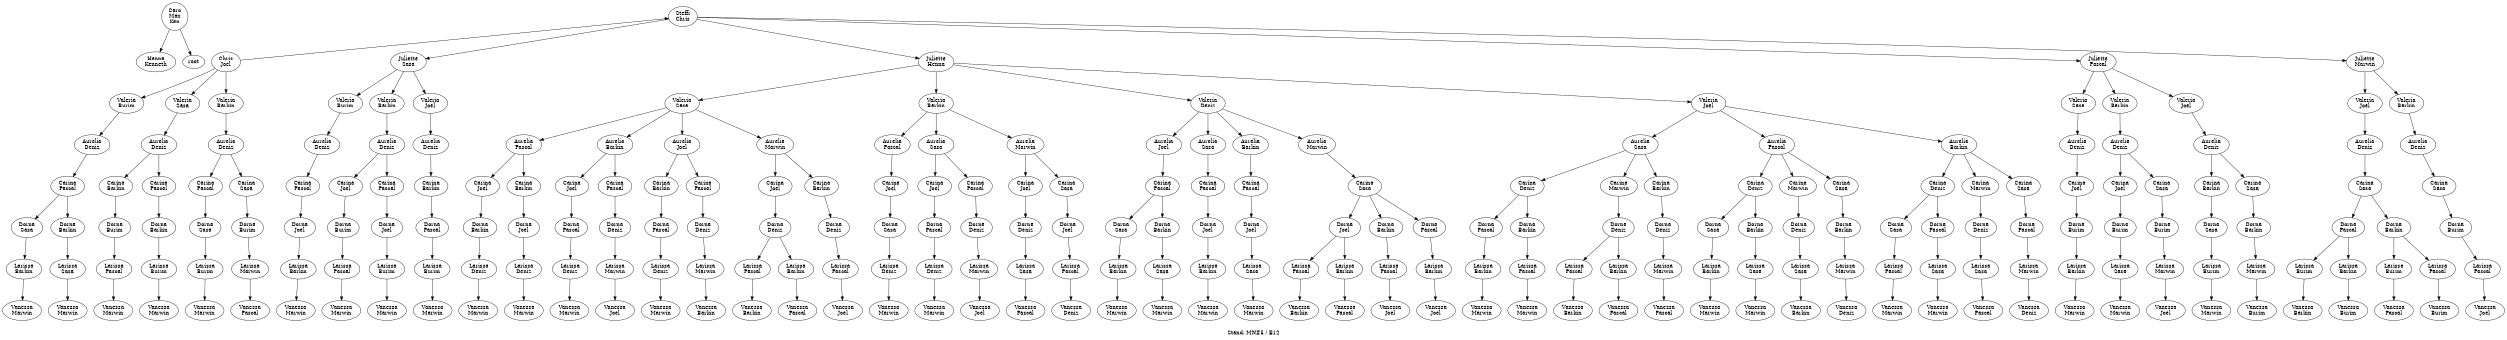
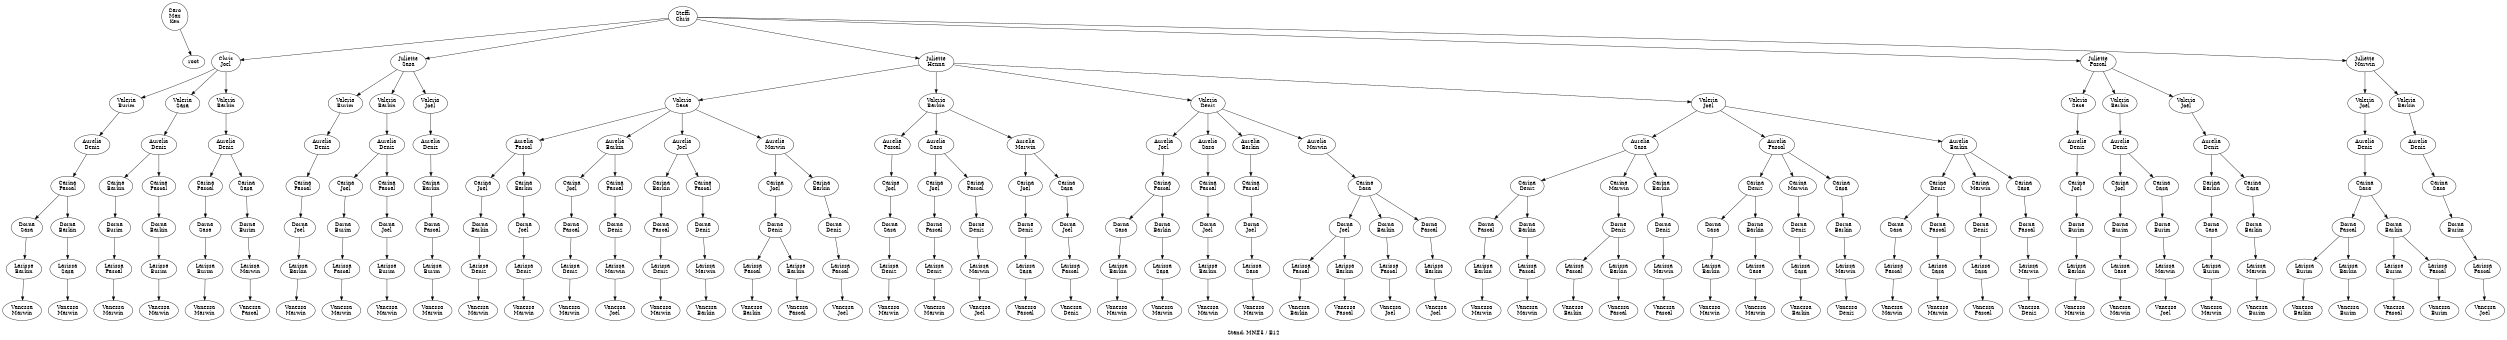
  digraph {
    label="Stand: MN#5 / E12"
    labelloc=b
    ranksep=0.8
    n1 [label="Caro\nMax\nKen"]
-   n2 [label="Henna\nKenneth"]
    root
    n4 [label="Steffi\nChris"]
    n5 [label="Chris\nJoel"]
    n6 [label="Juliette\nSasa"]
    n7 [label="Juliette\nHenna"]
    n8 [label="Juliette\nPascal"]
    n9 [label="Juliette\nMarwin"]
    n10 [label="Valeria\nBurim"]
    n11 [label="Valeria\nSasa"]
    n12 [label="Valeria\nBarkin"]
    n13 [label="Valeria\nBurim"]
    n14 [label="Valeria\nBarkin"]
    n15 [label="Valeria\nJoel"]
    n16 [label="Valeria\nSasa"]
    n17 [label="Valeria\nBarkin"]
    n18 [label="Valeria\nDeniz"]
    n19 [label="Valeria\nJoel"]
    n20 [label="Valeria\nSasa"]
    n21 [label="Valeria\nBarkin"]
    n22 [label="Valeria\nJoel"]
    n23 [label="Valeria\nJoel"]
    n24 [label="Valeria\nBarkin"]
    n25 [label="Aurelia\nDeniz"]
    n26 [label="Aurelia\nDeniz"]
    n27 [label="Aurelia\nDeniz"]
    n28 [label="Carina\nPascal"]
    n29 [label="Dorna\nSasa"]
    n30 [label="Dorna\nBarkin"]
    n31 [label="Larissa\nBarkin"]
    n32 [label="Larissa\nSasa"]
    n33 [label="Vanessa\nMarwin"]
    n34 [label="Aurelia\nDeniz"]
    n35 [label="Aurelia\nDeniz"]
    n36 [label="Aurelia\nDeniz"]
    n37 [label="Carina\nPascal"]
    n38 [label="Dorna\nJoel"]
    n39 [label="Larissa\nBarkin"]
    n40 [label="Vanessa\nMarwin"]
    n41 [label="Vanessa\nMarwin"]
    n42 [label="Carina\nBarkin"]
    n43 [label="Carina\nPascal"]
    n44 [label="Dorna\nBurim"]
    n45 [label="Dorna\nBarkin"]
    n46 [label="Larissa\nPascal"]
    n47 [label="Vanessa\nMarwin"]
    n48 [label="Aurelia\nPascal"]
    n49 [label="Aurelia\nBarkin"]
    n50 [label="Aurelia\nJoel"]
    n51 [label="Aurelia\nMarwin"]
    n52 [label="Aurelia\nPascal"]
    n53 [label="Aurelia\nSasa"]
    n54 [label="Aurelia\nMarwin"]
    n55 [label="Aurelia\nJoel"]
    n56 [label="Aurelia\nSasa"]
    n57 [label="Aurelia\nBarkin"]
    n58 [label="Aurelia\nMarwin"]
    n59 [label="Aurelia\nSasa"]
    n60 [label="Aurelia\nPascal"]
    n61 [label="Aurelia\nBarkin"]
    n62 [label="Carina\nJoel"]
    n63 [label="Carina\nBarkin"]
    n64 [label="Carina\nJoel"]
    n65 [label="Carina\nPascal"]
    n66 [label="Carina\nBarkin"]
    n67 [label="Carina\nPascal"]
    n68 [label="Carina\nJoel"]
    n69 [label="Carina\nBarkin"]
    n70 [label="Dorna\nBarkin"]
    n71 [label="Dorna\nJoel"]
    n72 [label="Larissa\nDeniz"]
    n73 [label="Vanessa\nMarwin"]
    n74 [label="Dorna\nPascal"]
    n75 [label="Dorna\nDeniz"]
    n76 [label="Larissa\nDeniz"]
    n77 [label="Vanessa\nMarwin"]
    n78 [label="Dorna\nPascal"]
    n79 [label="Dorna\nDeniz"]
    n80 [label="Larissa\nDeniz"]
    n81 [label="Vanessa\nMarwin"]
    n82 [label="Larissa\nDeniz"]
    n83 [label="Vanessa\nMarwin"]
    n84 [label="Aurelia\nDeniz"]
    n85 [label="Aurelia\nDeniz"]
    n86 [label="Aurelia\nDeniz"]
    n87 [label="Carina\nJoel"]
    n88 [label="Dorna\nBurim"]
    n89 [label="Larissa\nBarkin"]
    n90 [label="Vanessa\nMarwin"]
    n91 [label="Larissa\nBurim"]
    n92 [label="Vanessa\nMarwin"]
    n93 [label="Carina\nJoel"]
    n94 [label="Carina\nPascal"]
    n95 [label="Dorna\nBurim"]
    n96 [label="Dorna\nJoel"]
    n97 [label="Larissa\nPascal"]
    n98 [label="Vanessa\nMarwin"]
    n99 [label="Larissa\nBurim"]
    n100 [label="Vanessa\nMarwin"]
    n101 [label="Carina\nPascal"]
    n102 [label="Carina\nSasa"]
    n103 [label="Dorna\nSasa"]
    n104 [label="Dorna\nBurim"]
    n105 [label="Larissa\nBurim"]
    n106 [label="Vanessa\nMarwin"]
    n107 [label="Carina\nJoel"]
    n108 [label="Carina\nJoel"]
    n109 [label="Carina\nPascal"]
    n110 [label="Carina\nJoel"]
    n111 [label="Carina\nSasa"]
    n112 [label="Dorna\nSasa"]
    n113 [label="Larissa\nDeniz"]
    n114 [label="Vanessa\nMarwin"]
    n115 [label="Dorna\nPascal"]
    n116 [label="Dorna\nDeniz"]
    n117 [label="Larissa\nDeniz"]
    n118 [label="Vanessa\nMarwin"]
    n119 [label="Carina\nJoel"]
    n120 [label="Carina\nSasa"]
    n121 [label="Dorna\nBurim"]
    n122 [label="Dorna\nBurim"]
    n123 [label="Larissa\nSasa"]
    n124 [label="Vanessa\nMarwin"]
    n125 [label="Carina\nPascal"]
    n126 [label="Carina\nPascal"]
    n127 [label="Carina\nPascal"]
    n128 [label="Carina\nSasa"]
    n129 [label="Dorna\nSasa"]
    n130 [label="Dorna\nBarkin"]
    n131 [label="Larissa\nBarkin"]
    n132 [label="Larissa\nSasa"]
    n133 [label="Vanessa\nMarwin"]
    n134 [label="Dorna\nJoel"]
    n135 [label="Larissa\nBarkin"]
    n136 [label="Vanessa\nMarwin"]
    n137 [label="Dorna\nJoel"]
    n138 [label="Larissa\nSasa"]
    n139 [label="Vanessa\nMarwin"]
    n140 [label="Vanessa\nMarwin"]
    n141 [label="Carina\nDeniz"]
    n142 [label="Carina\nMarwin"]
    n143 [label="Carina\nBarkin"]
    n144 [label="Carina\nDeniz"]
    n145 [label="Carina\nMarwin"]
    n146 [label="Carina\nSasa"]
    n147 [label="Carina\nDeniz"]
    n148 [label="Carina\nMarwin"]
    n149 [label="Carina\nSasa"]
    n150 [label="Dorna\nPascal"]
    n151 [label="Dorna\nBarkin"]
    n152 [label="Dorna\nDeniz"]
    n153 [label="Dorna\nDeniz"]
    n154 [label="Larissa\nBarkin"]
    n155 [label="Larissa\nPascal"]
    n156 [label="Vanessa\nMarwin"]
    n157 [label="Dorna\nSasa"]
    n158 [label="Dorna\nBarkin"]
    n159 [label="Dorna\nDeniz"]
    n160 [label="Dorna\nBarkin"]
    n161 [label="Larissa\nBarkin"]
    n162 [label="Larissa\nSasa"]
    n163 [label="Vanessa\nMarwin"]
    n164 [label="Carina\nBarkin"]
    n165 [label="Dorna\nPascal"]
    n166 [label="Larissa\nBurim"]
    n167 [label="Vanessa\nMarwin"]
    n168 [label="Carina\nBarkin"]
    n169 [label="Carina\nSasa"]
    n170 [label="Dorna\nSasa"]
    n171 [label="Dorna\nBarkin"]
    n172 [label="Larissa\nBurim"]
    n173 [label="Vanessa\nMarwin"]
    n174 [label="Dorna\nSasa"]
    n175 [label="Dorna\nPascal"]
    n176 [label="Dorna\nDeniz"]
    n177 [label="Dorna\nPascal"]
    n178 [label="Larissa\nPascal"]
    n179 [label="Larissa\nSasa"]
    n180 [label="Vanessa\nMarwin"]
    n181 [label="Vanessa\nMarwin"]
    n182 [label="Vanessa\nMarwin"]
    n183 [label="Vanessa\nMarwin"]
    n184 [label="Dorna\nDeniz"]
    n185 [label="Dorna\nDeniz"]
    n186 [label="Larissa\nPascal"]
    n187 [label="Larissa\nBarkin"]
    n188 [label="Vanessa\nBarkin"]
    n189 [label="Vanessa\nPascal"]
    n190 [label="Larissa\nMarwin"]
    n191 [label="Vanessa\nBarkin"]
    n192 [label="Dorna\nJoel"]
    n193 [label="Dorna\nBarkin"]
    n194 [label="Dorna\nPascal"]
    n195 [label="Larissa\nPascal"]
    n196 [label="Larissa\nBarkin"]
    n197 [label="Larissa\nPascal"]
    n198 [label="Larissa\nBarkin"]
    n199 [label="Vanessa\nBarkin"]
    n200 [label="Vanessa\nPascal"]
    n201 [label="Aurelia\nDeniz"]
    n202 [label="Aurelia\nDeniz"]
    n203 [label="Carina\nSasa"]
    n204 [label="Dorna\nPascal"]
    n205 [label="Dorna\nBarkin"]
    n206 [label="Larissa\nBurim"]
    n207 [label="Larissa\nBarkin"]
    n208 [label="Larissa\nBurim"]
    n209 [label="Larissa\nPascal"]
    n210 [label="Vanessa\nBarkin"]
    n211 [label="Vanessa\nBurim"]
    n212 [label="Larissa\nPascal"]
    n213 [label="Larissa\nBarkin"]
    n214 [label="Vanessa\nBarkin"]
    n215 [label="Vanessa\nPascal"]
    n216 [label="Larissa\nSasa"]
    n217 [label="Vanessa\nBarkin"]
    n218 [label="Dorna\nDeniz"]
    n219 [label="Dorna\nJoel"]
    n220 [label="Larissa\nSasa"]
    n221 [label="Vanessa\nPascal"]
    n222 [label="Larissa\nMarwin"]
    n223 [label="Vanessa\nPascal"]
    n224 [label="Larissa\nMarwin"]
    n225 [label="Vanessa\nPascal"]
    n226 [label="Vanessa\nPascal"]
    n227 [label="Vanessa\nBurim"]
    n228 [label="Larissa\nSasa"]
    n229 [label="Vanessa\nPascal"]
    n230 [label="Larissa\nMarwin"]
    n231 [label="Vanessa\nBurim"]
    n232 [label="Larissa\nPascal"]
    n233 [label="Vanessa\nDeniz"]
    n234 [label="Larissa\nMarwin"]
    n235 [label="Vanessa\nDeniz"]
    n236 [label="Larissa\nMarwin"]
    n237 [label="Vanessa\nDeniz"]
    n238 [label="Larissa\nMarwin"]
    n239 [label="Vanessa\nJoel"]
    n240 [label="Larissa\nPascal"]
    n241 [label="Vanessa\nJoel"]
    n242 [label="Larissa\nMarwin"]
    n243 [label="Vanessa\nJoel"]
    n244 [label="Larissa\nMarwin"]
    n245 [label="Vanessa\nJoel"]
    n246 [label="Carina\nSasa"]
    n247 [label="Dorna\nBurim"]
    n248 [label="Larissa\nPascal"]
    n249 [label="Vanessa\nJoel"]
    n250 [label="Vanessa\nJoel"]
    n251 [label="Vanessa\nJoel"]
-   n1 -> n2
    n1 -> root
-   n5 -> n4
+   n4 -> n5
    n4 -> n6
    n4 -> n7
    n4 -> n8
    n4 -> n9
    n5 -> n10
    n5 -> n11
    n5 -> n12
    n6 -> n13
    n6 -> n14
    n6 -> n15
    n7 -> n16
    n7 -> n17
    n7 -> n18
    n7 -> n19
    n8 -> n20
    n8 -> n21
    n8 -> n22
    n9 -> n23
    n9 -> n24
    n10 -> n25
    n11 -> n26
    n12 -> n27
    n13 -> n34
    n14 -> n35
    n15 -> n36
    n16 -> n48
    n16 -> n49
    n16 -> n50
    n16 -> n51
    n17 -> n52
    n17 -> n53
    n17 -> n54
    n18 -> n55
    n18 -> n56
    n18 -> n57
    n18 -> n58
    n19 -> n59
    n19 -> n60
    n19 -> n61
    n20 -> n84
    n21 -> n85
    n22 -> n86
    n23 -> n201
    n24 -> n202
    n25 -> n28
    n26 -> n42
    n26 -> n43
    n27 -> n101
    n27 -> n102
    n28 -> n29
    n28 -> n30
    n29 -> n31
    n30 -> n32
    n31 -> n33
    n32 -> n41
    n34 -> n37
    n35 -> n93
    n35 -> n94
    n36 -> n164
    n37 -> n38
    n38 -> n39
    n39 -> n40
    n42 -> n44
    n43 -> n45
    n44 -> n46
    n45 -> n91
    n46 -> n47
    n48 -> n62
    n48 -> n63
    n49 -> n64
    n49 -> n65
    n50 -> n66
    n50 -> n67
    n51 -> n68
    n51 -> n69
    n52 -> n107
    n53 -> n108
    n53 -> n109
    n54 -> n110
    n54 -> n111
    n55 -> n125
    n56 -> n126
    n57 -> n127
    n58 -> n128
    n59 -> n141
    n59 -> n142
    n59 -> n143
    n60 -> n144
    n60 -> n145
    n60 -> n146
    n61 -> n147
    n61 -> n148
    n61 -> n149
    n62 -> n70
    n63 -> n71
    n64 -> n74
    n65 -> n75
    n66 -> n78
    n67 -> n79
    n68 -> n184
    n69 -> n185
    n70 -> n72
    n71 -> n82
    n72 -> n73
    n74 -> n76
    n75 -> n238
    n76 -> n77
    n78 -> n80
    n79 -> n190
    n80 -> n81
    n82 -> n83
    n84 -> n87
    n85 -> n119
    n85 -> n120
    n86 -> n168
    n86 -> n169
    n87 -> n88
    n88 -> n89
    n89 -> n90
    n91 -> n92
    n93 -> n95
    n94 -> n96
    n95 -> n97
    n96 -> n99
    n97 -> n98
    n99 -> n100
    n101 -> n103
    n102 -> n104
    n103 -> n105
    n104 -> n222
    n105 -> n106
    n107 -> n112
    n108 -> n115
    n109 -> n116
    n110 -> n218
    n111 -> n219
    n112 -> n113
    n113 -> n114
    n115 -> n117
    n116 -> n242
    n117 -> n118
    n119 -> n121
    n120 -> n122
    n121 -> n123
    n122 -> n244
    n123 -> n124
    n125 -> n129
    n125 -> n130
    n126 -> n134
    n127 -> n137
    n128 -> n192
    n128 -> n193
    n128 -> n194
    n129 -> n131
    n130 -> n132
    n131 -> n133
    n132 -> n140
    n134 -> n135
    n135 -> n136
    n137 -> n138
    n138 -> n139
    n141 -> n150
    n141 -> n151
    n142 -> n152
    n143 -> n153
    n144 -> n157
    n144 -> n158
    n145 -> n159
    n146 -> n160
    n147 -> n174
    n147 -> n175
    n148 -> n176
    n149 -> n177
    n150 -> n154
    n151 -> n155
    n152 -> n212
    n152 -> n213
    n153 -> n224
    n154 -> n156
    n155 -> n181
    n157 -> n161
    n158 -> n162
    n159 -> n216
    n160 -> n236
    n161 -> n163
    n162 -> n182
    n164 -> n165
    n165 -> n166
    n166 -> n167
    n168 -> n170
    n169 -> n171
    n170 -> n172
    n171 -> n230
    n172 -> n173
    n174 -> n178
    n175 -> n179
    n176 -> n228
    n177 -> n234
    n178 -> n180
    n179 -> n183
    n184 -> n186
    n184 -> n187
    n185 -> n240
    n186 -> n188
    n187 -> n189
    n190 -> n191
    n192 -> n195
    n192 -> n196
    n193 -> n197
    n194 -> n198
    n195 -> n199
    n196 -> n200
    n197 -> n250
    n198 -> n251
    n201 -> n203
    n202 -> n246
    n203 -> n204
    n203 -> n205
    n204 -> n206
    n204 -> n207
    n205 -> n208
    n205 -> n209
    n206 -> n210
    n207 -> n211
    n208 -> n226
    n209 -> n227
    n212 -> n214
    n213 -> n215
    n216 -> n217
    n218 -> n220
    n219 -> n232
    n220 -> n221
    n222 -> n223
    n224 -> n225
    n228 -> n229
    n230 -> n231
    n232 -> n233
    n234 -> n235
    n236 -> n237
    n238 -> n239
    n240 -> n241
    n242 -> n243
    n244 -> n245
    n246 -> n247
    n247 -> n248
    n248 -> n249
  }
